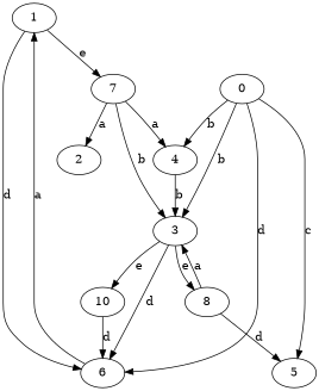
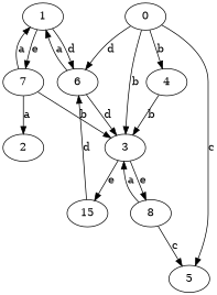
  strict digraph {
    1
    6
    7
    3
    2
    8
-   10
+   10 [label=15]
    5
    4
    0
    1 -> 6 [label=d]
    1 -> 7 [label=e]
    6 -> 1 [label=a]
-   7 -> 4 [label=a]
+   7 -> 1 [label=a]
    7 -> 3 [label=b]
    7 -> 2 [label=a]
-   3 -> 6 [label=d]
+   6 -> 3 [label=d]
    3 -> 8 [label=e]
    3 -> 10 [label=e]
    8 -> 3 [label=a]
-   8 -> 5 [label=d]
+   8 -> 5 [label=c]
    10 -> 6 [label=d]
    4 -> 3 [label=b]
    0 -> 6 [label=d]
    0 -> 3 [label=b]
    0 -> 5 [label=c]
    0 -> 4 [label=b]
  }
